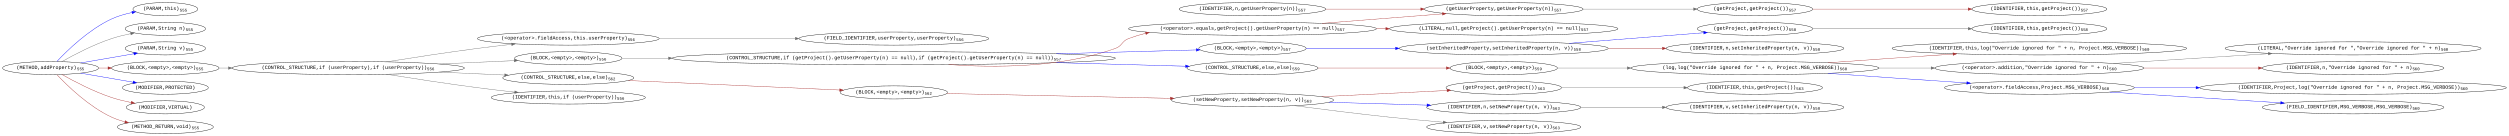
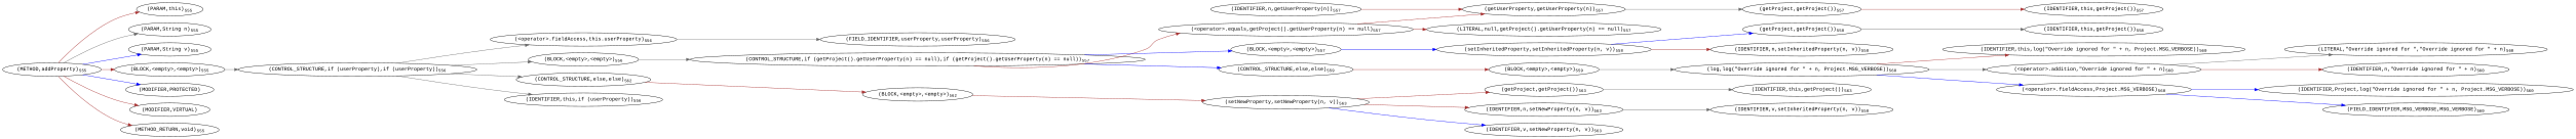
  digraph {
    fontname="Liberation Mono"
    rankdir=LR
    node [fontname="Liberation Mono"]
    edge [color=brown fontname="Liberation Mono"]
    n1 [label=<(METHOD,addProperty)<SUB>555</SUB>>]
    n2 [label=<(PARAM,this)<SUB>555</SUB>>]
    n3 [label=<(PARAM,String n)<SUB>555</SUB>>]
    n4 [label=<(PARAM,String v)<SUB>555</SUB>>]
    n5 [label=<(BLOCK,&lt;empty&gt;,&lt;empty&gt;)<SUB>555</SUB>>]
    n6 [label=<(MODIFIER,PROTECTED)>]
    n7 [label=<(MODIFIER,VIRTUAL)>]
    n8 [label=<(METHOD_RETURN,void)<SUB>555</SUB>>]
    n9 [label=<(CONTROL_STRUCTURE,if (userProperty),if (userProperty))<SUB>556</SUB>>]
    n10 [label=<(&lt;operator&gt;.fieldAccess,this.userProperty)<SUB>556</SUB>>]
    n11 [label=<(BLOCK,&lt;empty&gt;,&lt;empty&gt;)<SUB>556</SUB>>]
    n12 [label=<(CONTROL_STRUCTURE,else,else)<SUB>562</SUB>>]
    n13 [label=<(IDENTIFIER,this,if (userProperty))<SUB>556</SUB>>]
    n14 [label=<(FIELD_IDENTIFIER,userProperty,userProperty)<SUB>556</SUB>>]
    n15 [label=<(CONTROL_STRUCTURE,if (getProject().getUserProperty(n) == null),if (getProject().getUserProperty(n) == null))<SUB>557</SUB>>]
    n16 [label=<(BLOCK,&lt;empty&gt;,&lt;empty&gt;)<SUB>562</SUB>>]
    n17 [label=<(&lt;operator&gt;.equals,getProject().getUserProperty(n) == null)<SUB>557</SUB>>]
    n18 [label=<(BLOCK,&lt;empty&gt;,&lt;empty&gt;)<SUB>557</SUB>>]
    n19 [label=<(CONTROL_STRUCTURE,else,else)<SUB>559</SUB>>]
    n20 [label=<(getUserProperty,getUserProperty(n))<SUB>557</SUB>>]
    n21 [label=<(LITERAL,null,getProject().getUserProperty(n) == null)<SUB>557</SUB>>]
    n22 [label=<(setInheritedProperty,setInheritedProperty(n, v))<SUB>558</SUB>>]
    n23 [label=<(BLOCK,&lt;empty&gt;,&lt;empty&gt;)<SUB>559</SUB>>]
    n24 [label=<(getProject,getProject())<SUB>557</SUB>>]
    n25 [label=<(IDENTIFIER,this,getProject())<SUB>557</SUB>>]
    n26 [label=<(IDENTIFIER,n,getUserProperty(n))<SUB>557</SUB>>]
    n27 [label=<(getProject,getProject())<SUB>558</SUB>>]
    n28 [label=<(IDENTIFIER,n,setInheritedProperty(n, v))<SUB>558</SUB>>]
    n29 [label=<(IDENTIFIER,this,getProject())<SUB>558</SUB>>]
    n30 [label=<(IDENTIFIER,v,setInheritedProperty(n, v))<SUB>558</SUB>>]
    n31 [label=<(log,log(&quot;Override ignored for &quot; + n, Project.MSG_VERBOSE))<SUB>560</SUB>>]
    n32 [label=<(IDENTIFIER,this,log(&quot;Override ignored for &quot; + n, Project.MSG_VERBOSE))<SUB>560</SUB>>]
    n33 [label=<(&lt;operator&gt;.addition,&quot;Override ignored for &quot; + n)<SUB>560</SUB>>]
    n34 [label=<(&lt;operator&gt;.fieldAccess,Project.MSG_VERBOSE)<SUB>560</SUB>>]
    n35 [label=<(LITERAL,&quot;Override ignored for &quot;,&quot;Override ignored for &quot; + n)<SUB>560</SUB>>]
    n36 [label=<(IDENTIFIER,n,&quot;Override ignored for &quot; + n)<SUB>560</SUB>>]
    n37 [label=<(IDENTIFIER,Project,log(&quot;Override ignored for &quot; + n, Project.MSG_VERBOSE))<SUB>560</SUB>>]
    n38 [label=<(FIELD_IDENTIFIER,MSG_VERBOSE,MSG_VERBOSE)<SUB>560</SUB>>]
    n39 [label=<(setNewProperty,setNewProperty(n, v))<SUB>563</SUB>>]
    n40 [label=<(getProject,getProject())<SUB>563</SUB>>]
    n41 [label=<(IDENTIFIER,n,setNewProperty(n, v))<SUB>563</SUB>>]
    n42 [label=<(IDENTIFIER,v,setNewProperty(n, v))<SUB>563</SUB>>]
    n43 [label=<(IDENTIFIER,this,getProject())<SUB>563</SUB>>]
-   n1 -> n2 [color=blue]
+   n1 -> n2
    n1 -> n3 [color=gray40]
    n1 -> n4 [color=blue]
    n1 -> n5
    n1 -> n6 [color=blue]
    n1 -> n7
    n1 -> n8
    n5 -> n9 [color=gray40]
    n9 -> n10 [color=gray40]
    n9 -> n11 [color=gray40]
    n9 -> n12 [color=gray40]
    n9 -> n13 [color=gray40]
    n10 -> n14 [color=gray40]
    n11 -> n15 [color=gray40]
    n12 -> n16
    n15 -> n17
    n15 -> n18 [color=blue]
    n15 -> n19 [color=blue]
    n16 -> n39
    n17 -> n20
    n17 -> n21
    n18 -> n22 [color=blue]
    n19 -> n23
    n20 -> n24 [color=gray40]
    n22 -> n27 [color=blue]
    n22 -> n28
    n23 -> n31 [color=gray40]
    n24 -> n25
    n26 -> n20
    n27 -> n29 [color=gray40]
    n31 -> n32
    n31 -> n33 [color=gray40]
    n31 -> n34 [color=blue]
    n33 -> n35 [color=gray40]
    n33 -> n36
    n34 -> n37 [color=blue]
    n34 -> n38 [color=blue]
    n39 -> n40
-   n39 -> n41 [color=blue]
-   n39 -> n42 [color=gray40]
+   n39 -> n41
+   n39 -> n42 [color=blue]
    n40 -> n43 [color=gray40]
    n41 -> n30 [color=gray40]
  }
